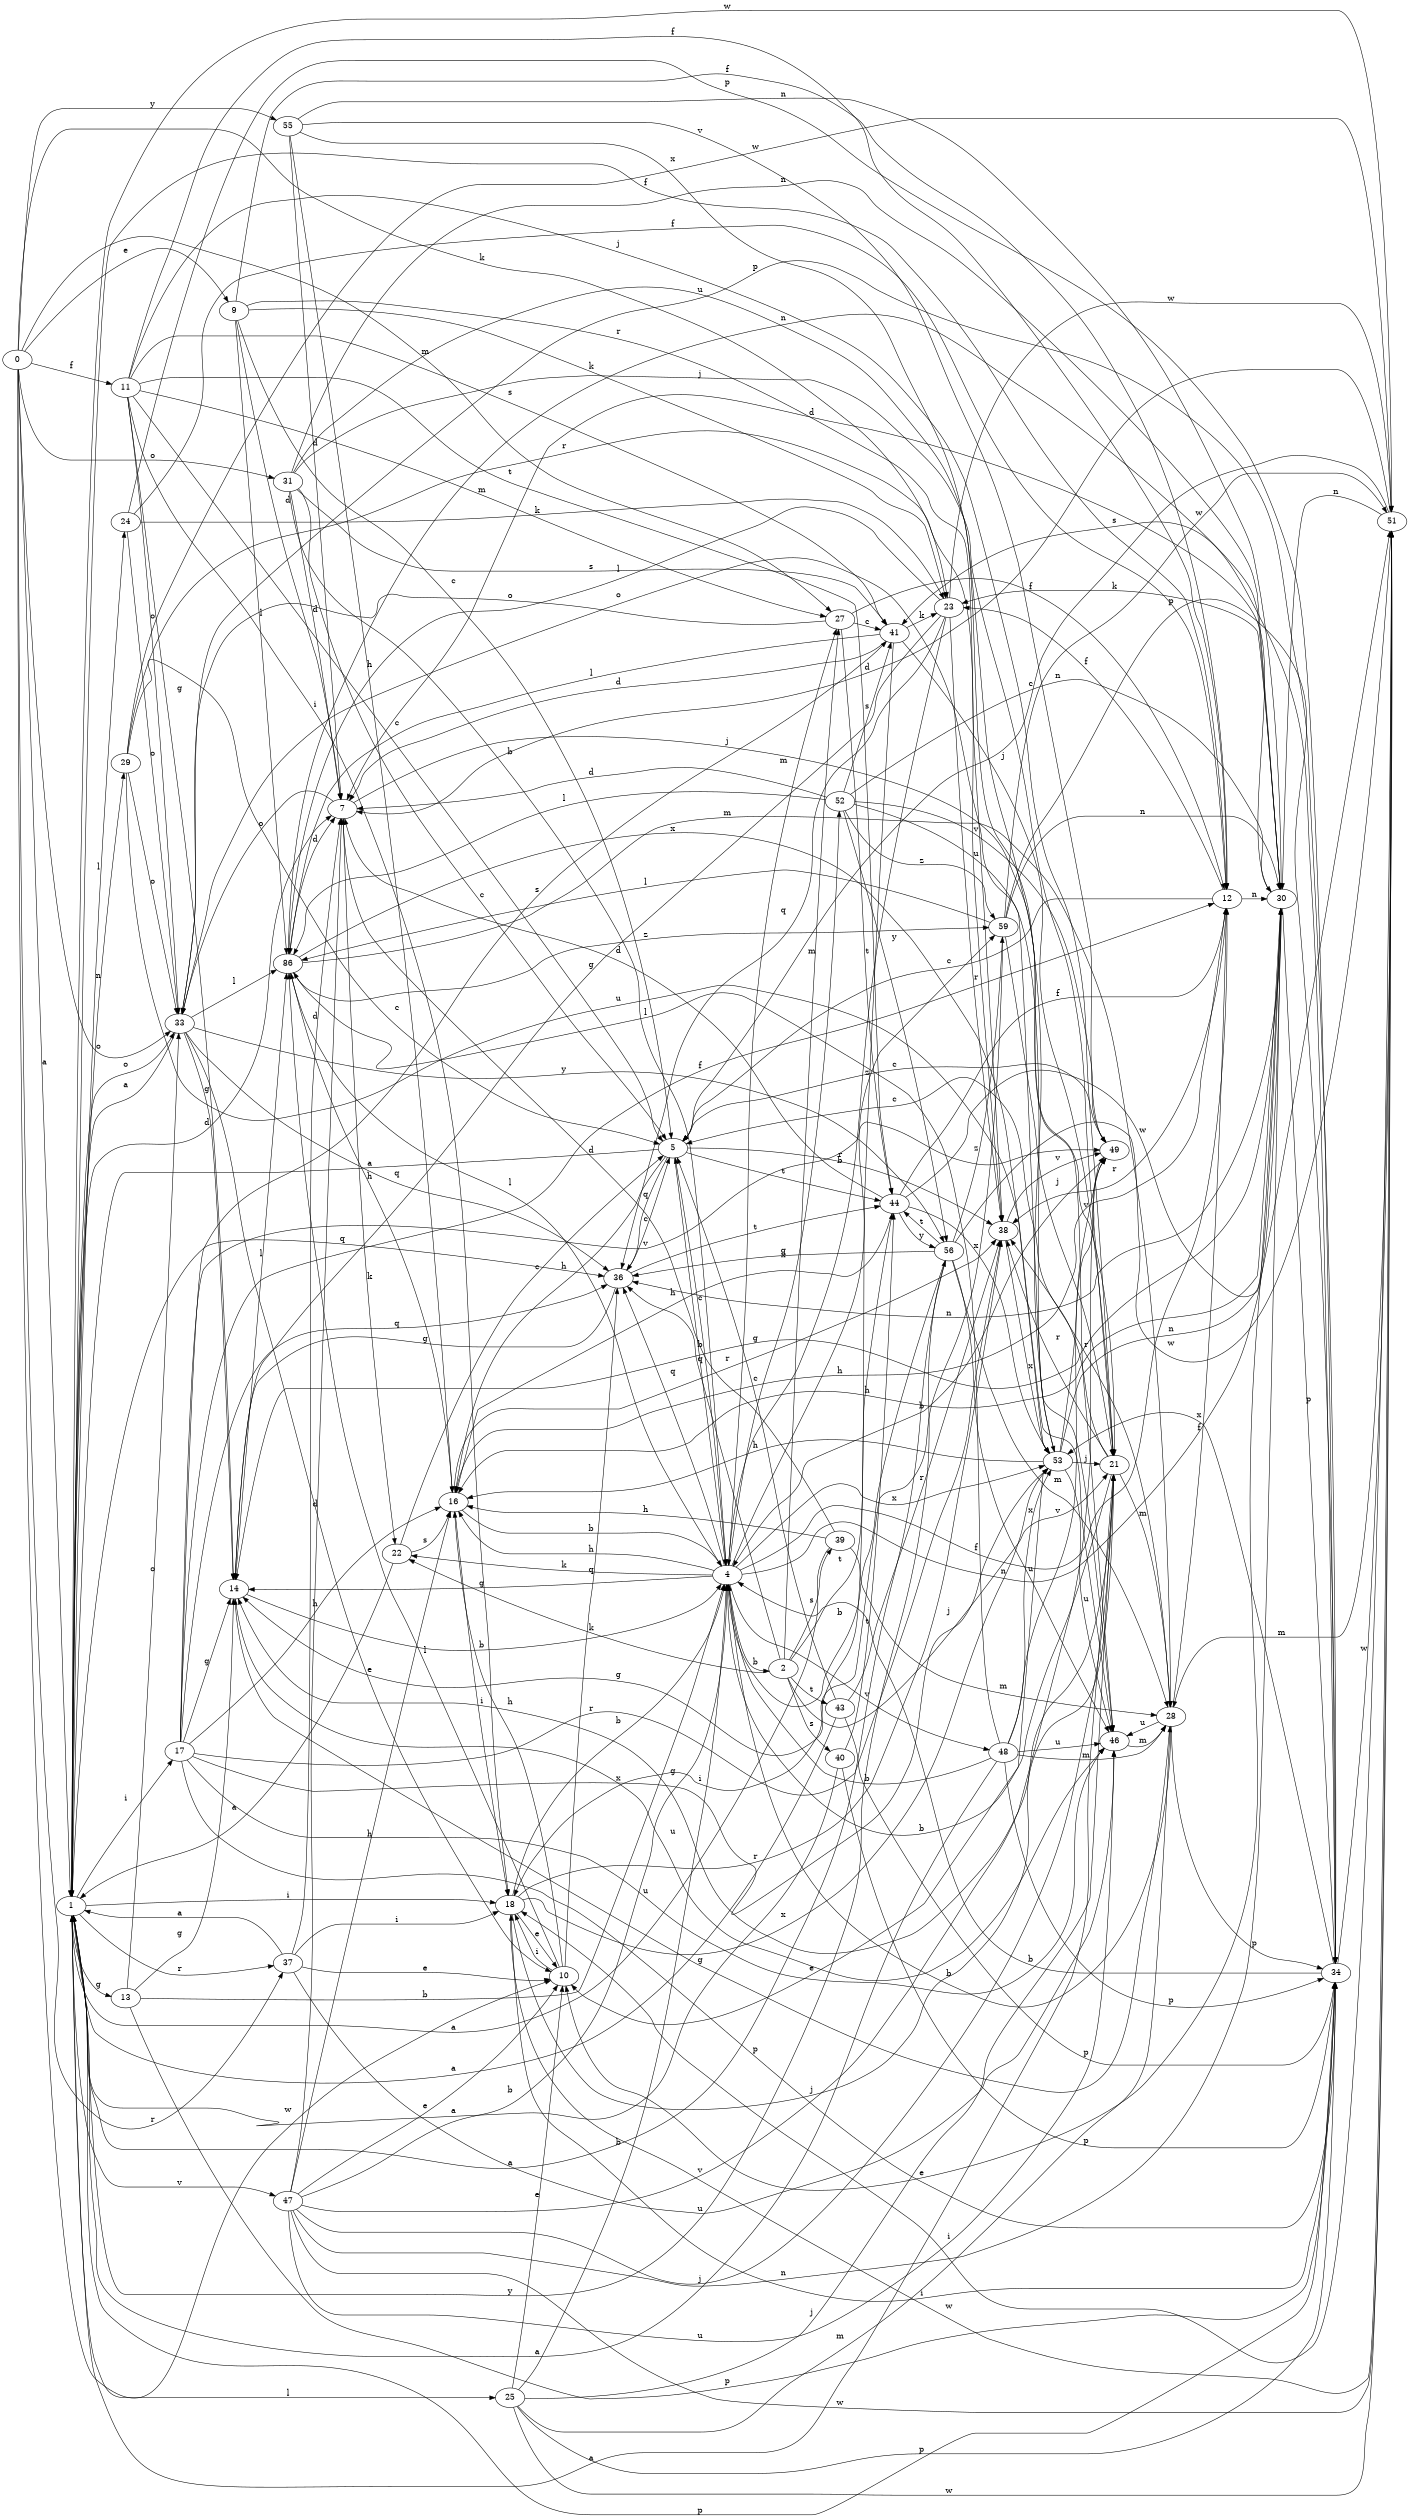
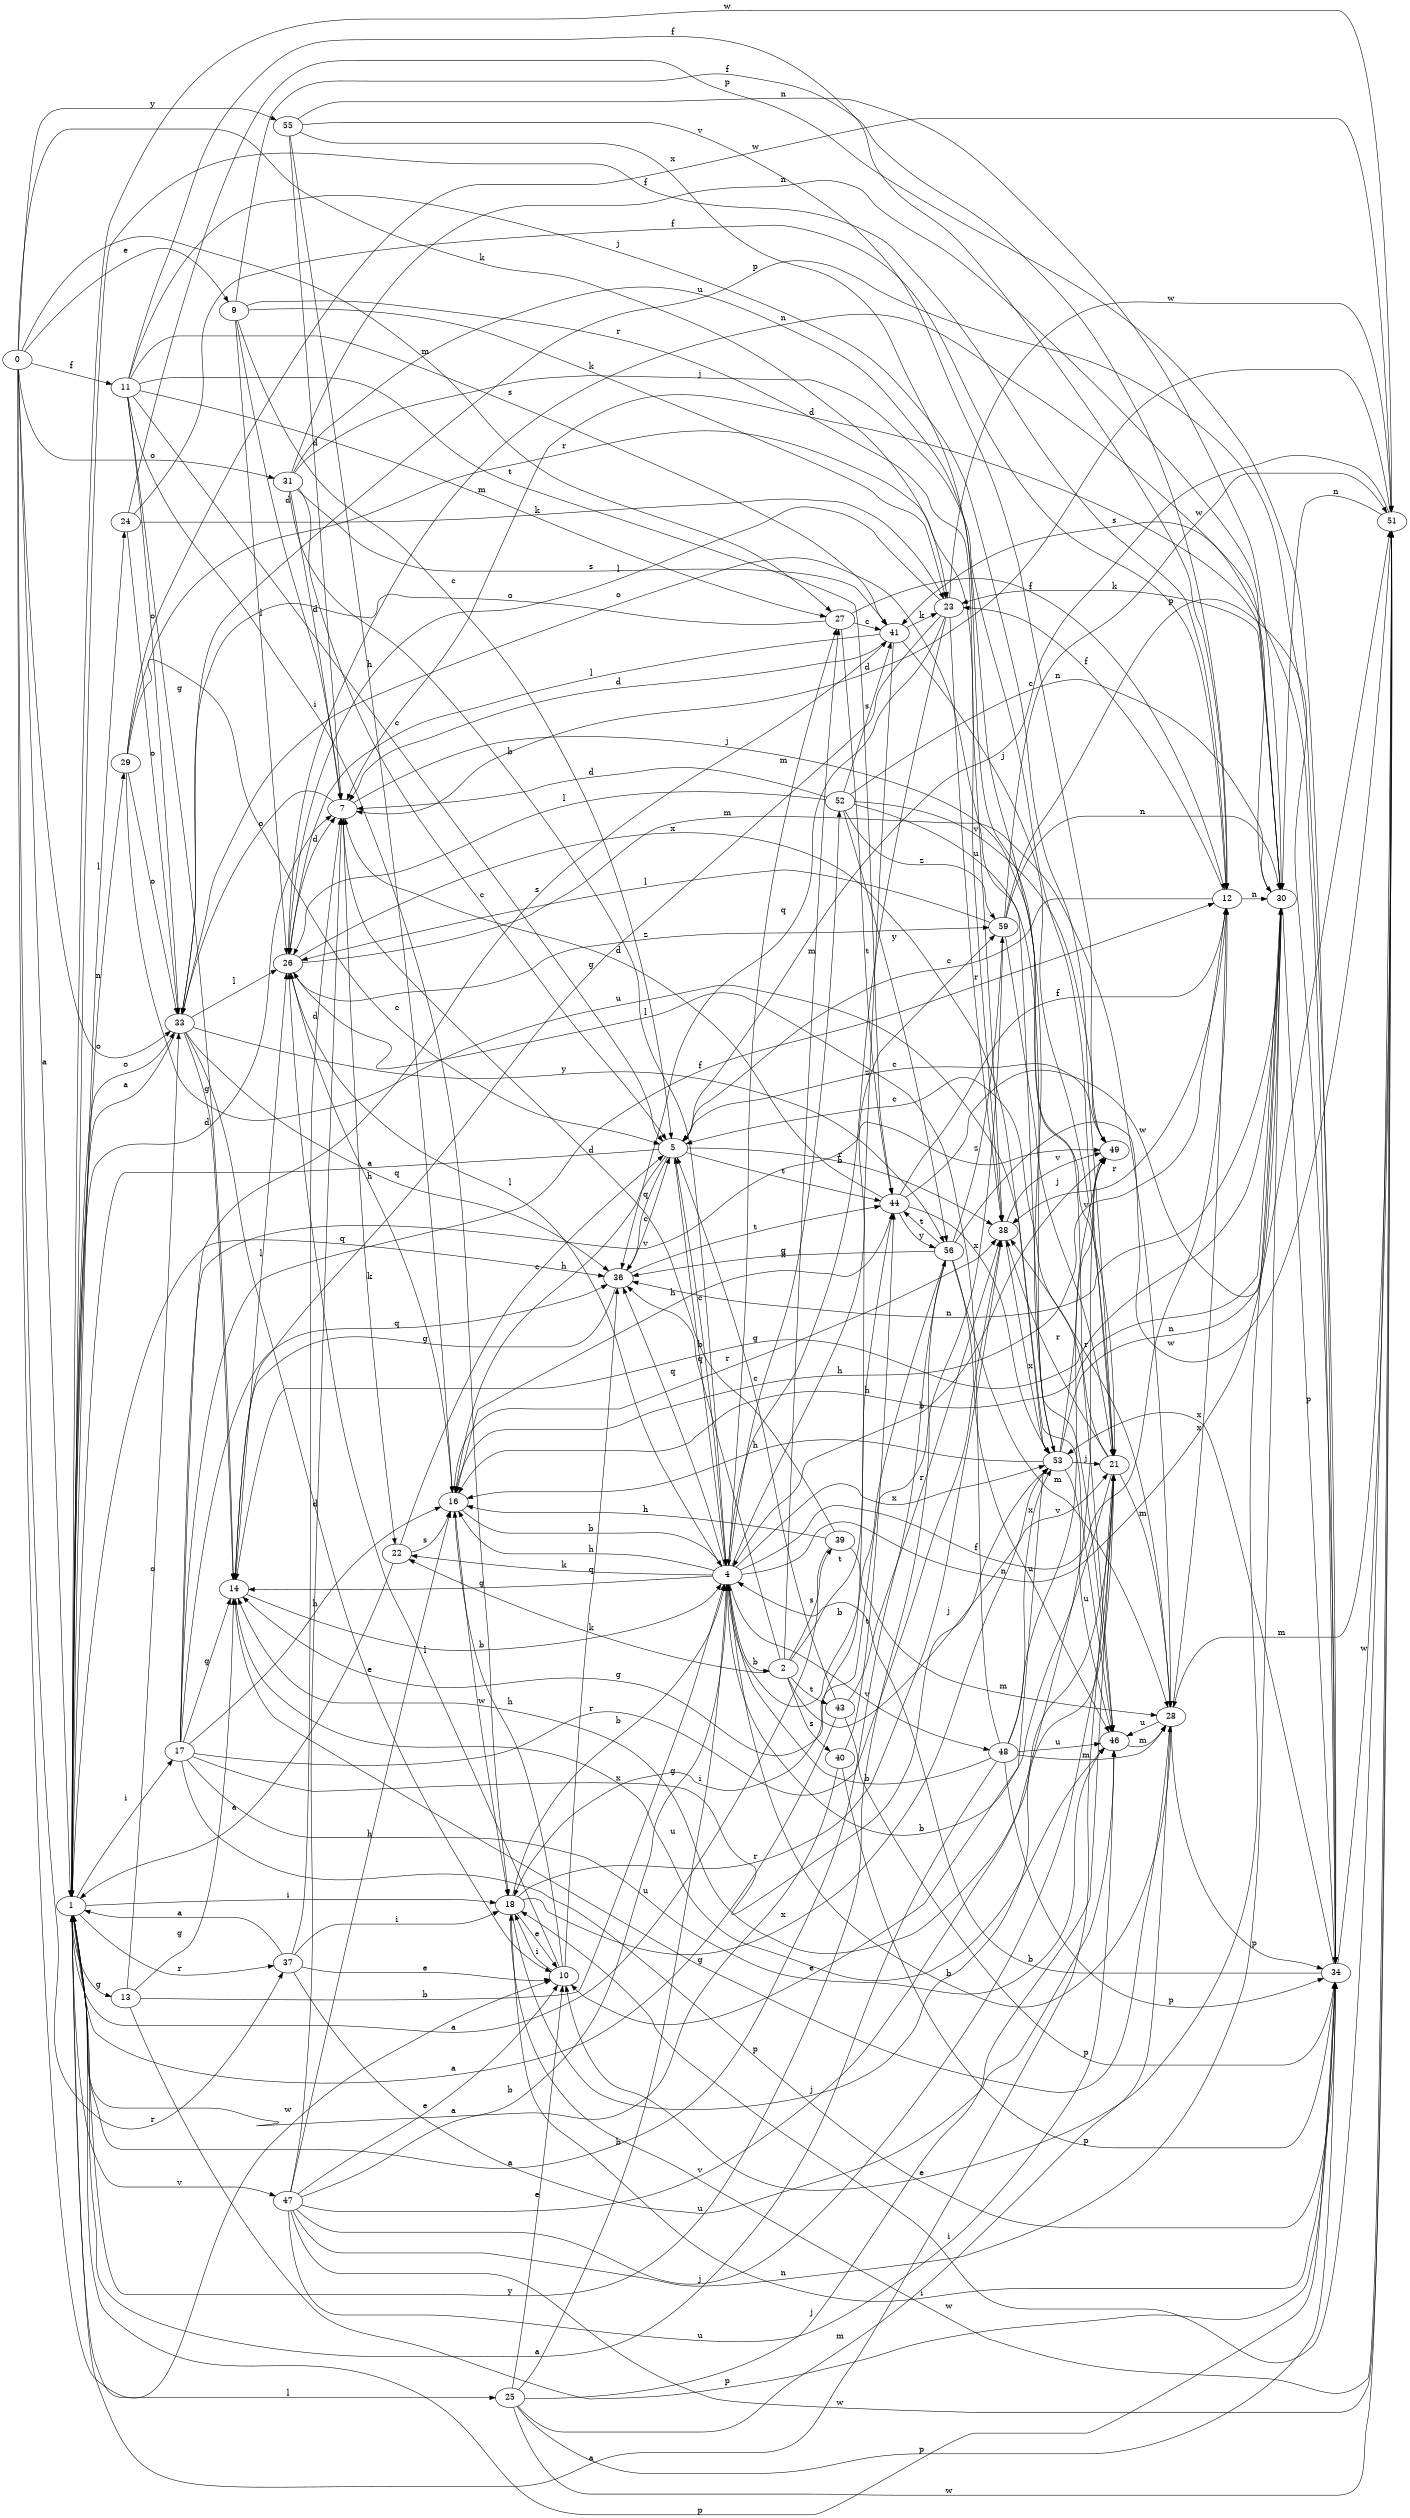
  strict digraph {
    rankdir=LR
    0
    1
    9
    10
    11
    27
    31
    33
    37
    55
    23
    7
    12
    13
    17
    18
    24
    25
    29
    34
    36
    47
    51
    56
    5
-   26 [label=86]
+   26
    38
    16
    21
    44
    14
    41
    4
    30
    46
    53
    49
    22
    28
    59
    2
    39
    40
    43
    48
    52
    0 -> 1 [label=a]
    0 -> 9 [label=e]
    0 -> 10 [label=w]
    0 -> 11 [label=f]
    0 -> 27 [label=m]
    0 -> 31 [label=o]
    0 -> 33 [label=o]
    0 -> 37 [label=r]
    0 -> 55 [label=y]
    0 -> 23 [label=k]
    1 -> 33 [label=o]
    1 -> 37 [label=r]
    1 -> 7 [label=d]
    1 -> 12 [label=f]
    1 -> 13 [label=g]
    1 -> 17 [label=i]
    1 -> 18 [label=i]
    1 -> 24 [label=l]
    1 -> 25 [label=l]
    1 -> 29 [label=n]
    1 -> 34 [label=p]
    1 -> 36 [label=q]
    1 -> 47 [label=v]
    1 -> 51 [label=w]
    1 -> 56 [label=y]
    9 -> 23 [label=k]
    9 -> 7 [label=d]
    9 -> 12 [label=f]
    9 -> 5 [label=c]
    9 -> 26 [label=l]
    9 -> 38 [label=r]
    10 -> 18 [label=i]
    10 -> 36 [label=q]
    10 -> 26 [label=l]
    10 -> 16 [label=h]
    11 -> 27 [label=m]
    11 -> 33 [label=o]
    11 -> 12 [label=f]
    11 -> 18 [label=i]
    11 -> 5 [label=c]
    11 -> 21 [label=j]
    11 -> 44 [label=t]
    11 -> 14 [label=g]
    11 -> 41 [label=s]
    27 -> 33 [label=o]
    27 -> 12 [label=f]
    27 -> 44 [label=t]
    27 -> 41 [label=c]
    31 -> 7 [label=d]
    31 -> 5 [label=c]
    31 -> 21 [label=j]
    31 -> 41 [label=s]
    31 -> 4 [label=b]
    31 -> 30 [label=n]
    31 -> 46 [label=u]
    33 -> 1 [label=a]
    33 -> 10 [label=e]
    33 -> 34 [label=p]
    33 -> 36 [label=q]
    33 -> 56 [label=y]
    33 -> 26 [label=l]
    33 -> 14 [label=g]
    37 -> 1 [label=a]
    37 -> 10 [label=e]
    37 -> 7 [label=d]
    37 -> 18 [label=i]
    37 -> 46 [label=u]
    55 -> 7 [label=d]
    55 -> 16 [label=h]
    55 -> 30 [label=n]
    55 -> 53 [label=x]
    55 -> 49 [label=v]
    23 -> 36 [label=q]
    23 -> 51 [label=w]
    23 -> 26 [label=l]
    23 -> 38 [label=r]
    23 -> 14 [label=g]
    23 -> 4 [label=b]
    7 -> 33 [label=o]
    7 -> 21 [label=j]
    7 -> 22 [label=k]
    12 -> 23 [label=f]
    12 -> 5 [label=c]
    12 -> 38 [label=r]
    12 -> 16 [label=h]
    12 -> 30 [label=n]
    13 -> 33 [label=o]
    13 -> 34 [label=p]
    13 -> 14 [label=g]
    13 -> 4 [label=b]
    17 -> 12 [label=f]
    17 -> 34 [label=p]
    17 -> 36 [label=q]
    17 -> 38 [label=r]
    17 -> 16 [label=h]
    17 -> 14 [label=g]
    17 -> 41 [label=s]
    17 -> 46 [label=u]
    17 -> 53 [label=x]
    17 -> 49 [label=v]
    18 -> 10 [label=e]
    18 -> 51 [label=w]
    18 -> 38 [label=r]
    18 -> 21 [label=j]
    18 -> 4 [label=b]
    18 -> 53 [label=x]
    24 -> 33 [label=o]
    24 -> 23 [label=k]
    24 -> 12 [label=f]
    24 -> 34 [label=p]
    25 -> 10 [label=e]
    25 -> 34 [label=p]
    25 -> 51 [label=w]
    25 -> 21 [label=j]
    25 -> 4 [label=b]
    25 -> 28 [label=m]
    29 -> 33 [label=o]
    29 -> 51 [label=w]
    29 -> 5 [label=c]
    29 -> 38 [label=r]
    29 -> 46 [label=u]
    34 -> 18 [label=i]
    34 -> 51 [label=w]
    34 -> 41 [label=s]
    34 -> 4 [label=b]
    34 -> 53 [label=x]
    36 -> 5 [label=c]
    36 -> 44 [label=t]
    36 -> 14 [label=g]
    47 -> 10 [label=e]
    47 -> 7 [label=d]
    47 -> 51 [label=w]
    47 -> 16 [label=h]
    47 -> 21 [label=j]
    47 -> 4 [label=b]
    47 -> 30 [label=n]
    47 -> 46 [label=u]
    47 -> 49 [label=v]
    51 -> 7 [label=d]
    51 -> 18 [label=i]
    51 -> 5 [label=c]
    51 -> 30 [label=n]
    51 -> 28 [label=m]
    56 -> 1 [label=a]
    56 -> 36 [label=q]
    56 -> 51 [label=w]
    56 -> 44 [label=t]
    56 -> 4 [label=b]
    56 -> 46 [label=u]
    56 -> 28 [label=m]
    56 -> 59 [label=z]
    5 -> 1 [label=a]
    5 -> 36 [label=q]
    5 -> 38 [label=r]
    5 -> 16 [label=h]
    5 -> 44 [label=t]
    5 -> 4 [label=b]
    26 -> 7 [label=d]
    26 -> 16 [label=h]
    26 -> 30 [label=n]
    26 -> 53 [label=x]
    26 -> 28 [label=m]
    26 -> 59 [label=z]
    38 -> 53 [label=x]
    38 -> 49 [label=v]
-   16 -> 18 [label=i]
+   16 -> 18 [label=w]
    16 -> 38 [label=r]
    16 -> 4 [label=b]
    21 -> 1 [label=a]
    21 -> 5 [label=c]
    21 -> 38 [label=r]
    21 -> 14 [label=g]
    21 -> 4 [label=b]
    21 -> 28 [label=m]
    44 -> 7 [label=d]
    44 -> 12 [label=f]
    44 -> 51 [label=w]
    44 -> 56 [label=y]
    44 -> 16 [label=h]
    44 -> 53 [label=x]
    14 -> 26 [label=l]
    14 -> 4 [label=b]
    14 -> 46 [label=u]
    41 -> 23 [label=k]
    41 -> 7 [label=d]
    41 -> 18 [label=i]
    41 -> 26 [label=l]
    41 -> 21 [label=j]
    4 -> 27 [label=m]
    4 -> 12 [label=f]
    4 -> 36 [label=q]
    4 -> 5 [label=c]
    4 -> 26 [label=l]
    4 -> 16 [label=h]
    4 -> 14 [label=g]
    4 -> 30 [label=n]
    4 -> 53 [label=x]
    4 -> 22 [label=k]
    4 -> 59 [label=z]
    4 -> 2 [label=b]
    4 -> 48 [label=v]
    4 -> 52 [label=x]
    30 -> 10 [label=e]
    30 -> 23 [label=k]
    30 -> 7 [label=d]
    30 -> 34 [label=p]
    30 -> 36 [label=n]
    30 -> 16 [label=h]
    30 -> 14 [label=g]
    46 -> 28 [label=m]
    53 -> 10 [label=e]
    53 -> 33 [label=o]
    53 -> 16 [label=h]
    53 -> 21 [label=j]
    53 -> 30 [label=n]
    53 -> 46 [label=u]
    53 -> 49 [label=v]
    49 -> 5 [label=c]
    49 -> 4 [label=b]
    22 -> 1 [label=a]
    22 -> 5 [label=c]
    22 -> 16 [label=s]
-   28 -> 12 [label=f]
+   28 -> 12 [label=x]
    28 -> 34 [label=p]
    28 -> 38 [label=r]
    28 -> 14 [label=g]
    28 -> 4 [label=b]
    28 -> 46 [label=u]
    59 -> 34 [label=p]
    59 -> 51 [label=w]
    59 -> 26 [label=l]
    59 -> 21 [label=j]
    59 -> 14 [label=g]
    59 -> 30 [label=n]
    2 -> 27 [label=m]
    2 -> 36 [label=q]
    2 -> 21 [label=j]
    2 -> 44 [label=t]
    2 -> 22 [label=k]
    2 -> 39 [label=s]
    2 -> 40 [label=s]
    2 -> 43 [label=t]
    39 -> 1 [label=a]
    39 -> 7 [label=d]
    39 -> 16 [label=h]
    39 -> 28 [label=m]
    40 -> 1 [label=a]
    40 -> 34 [label=p]
    40 -> 44 [label=t]
    43 -> 1 [label=a]
    43 -> 34 [label=p]
    43 -> 5 [label=c]
    43 -> 38 [label=r]
    48 -> 1 [label=a]
    48 -> 34 [label=p]
    48 -> 26 [label=l]
    48 -> 4 [label=b]
    48 -> 46 [label=u]
    48 -> 53 [label=x]
    48 -> 49 [label=v]
    48 -> 28 [label=m]
    52 -> 7 [label=d]
    52 -> 56 [label=y]
    52 -> 26 [label=l]
    52 -> 41 [label=s]
    52 -> 30 [label=n]
    52 -> 46 [label=u]
    52 -> 49 [label=v]
    52 -> 59 [label=z]
  }
